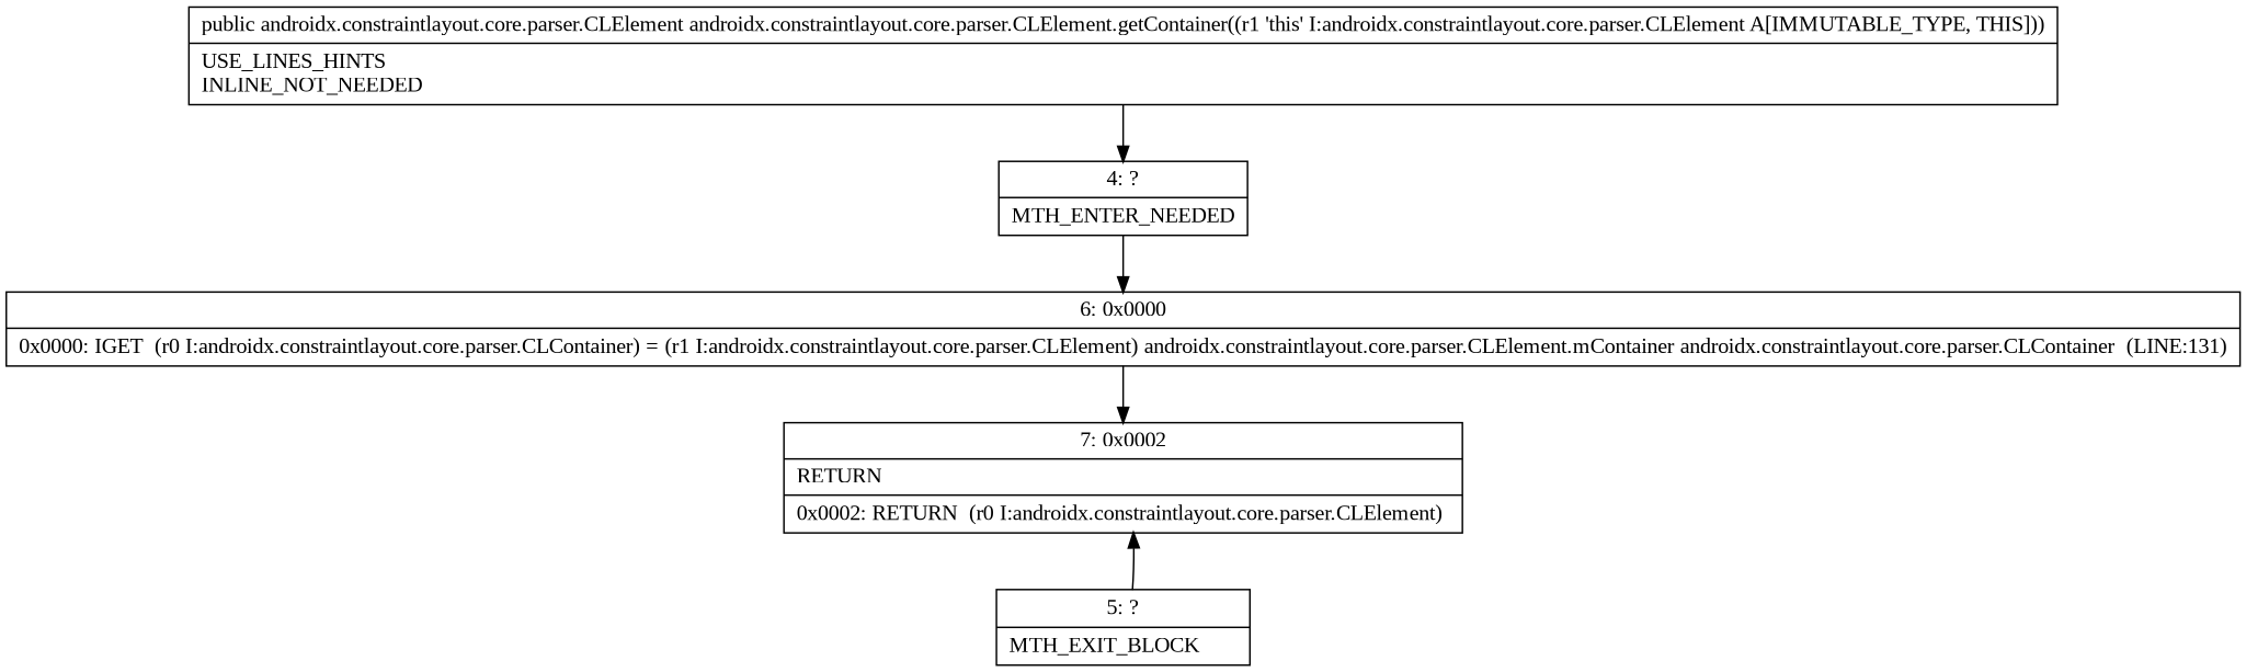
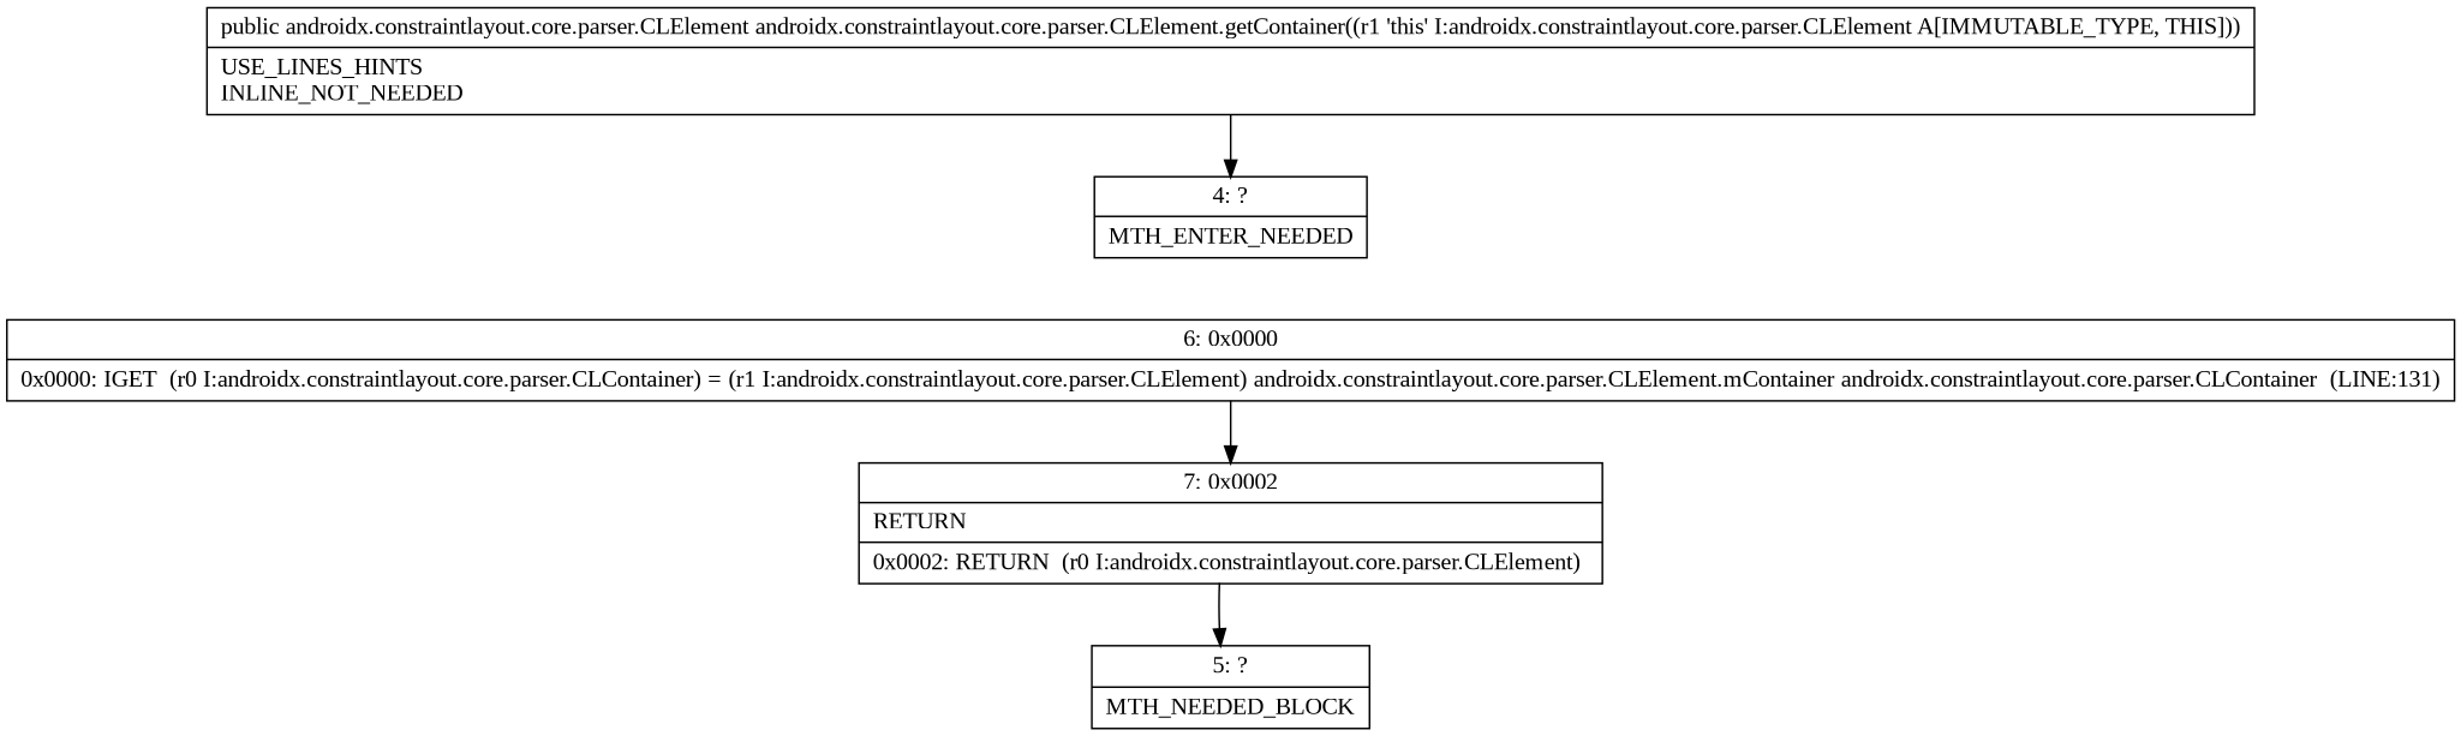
  digraph {
    fontname="Liberation Serif"
    node [fontname="Liberation Serif" shape=record]
    edge [fontname="Liberation Serif"]
    n1 [label="{4\:\ ?|MTH_ENTER_NEEDED\l}"]
    n2 [label="{6\:\ 0x0000|0x0000: IGET  (r0 I:androidx.constraintlayout.core.parser.CLContainer) = (r1 I:androidx.constraintlayout.core.parser.CLElement) androidx.constraintlayout.core.parser.CLElement.mContainer androidx.constraintlayout.core.parser.CLContainer  (LINE:131)\l}"]
    n3 [label="{7\:\ 0x0002|RETURN\l|0x0002: RETURN  (r0 I:androidx.constraintlayout.core.parser.CLElement) \l}"]
-   n4 [label="{5\:\ ?|MTH_EXIT_BLOCK\l}"]
+   n4 [label="{5\:\ ?|MTH_NEEDED_BLOCK\l}"]
    n5 [label="{public androidx.constraintlayout.core.parser.CLElement androidx.constraintlayout.core.parser.CLElement.getContainer((r1 'this' I:androidx.constraintlayout.core.parser.CLElement A[IMMUTABLE_TYPE, THIS]))  | USE_LINES_HINTS\lINLINE_NOT_NEEDED\l}"]
-   n1 -> n2
    n2 -> n3
-   n4 -> n3
+   n3 -> n4
    n5 -> n1
  }
